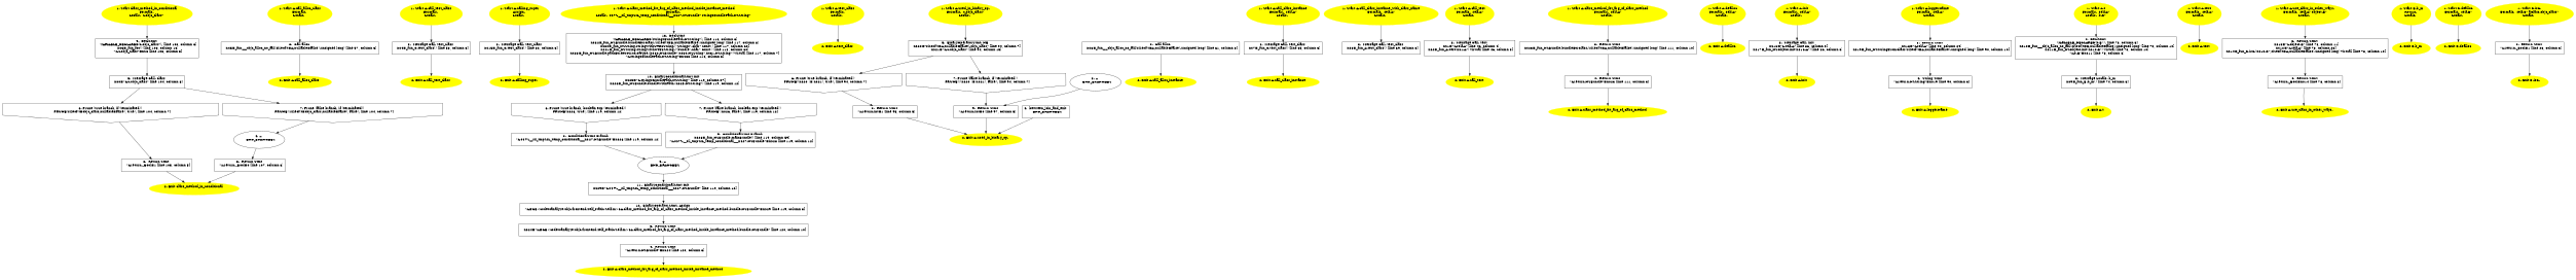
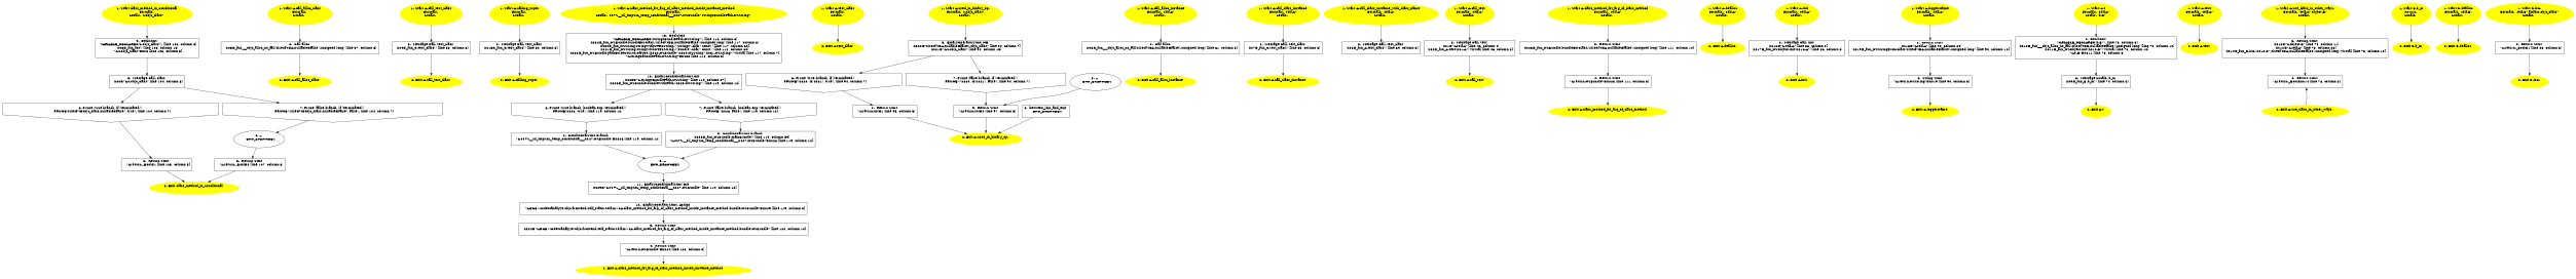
  digraph {
    n1 [color=yellow label="1: Start class_method_in_conditional\nFormals: \nLocals:  c:objc_class* \n  " style=filled]
    n2 [label="9:  DeclStmt \n   VARIABLE_DECLARED(c:objc_class*); [line 103, column 3]\n  n$3=_fun_foo() [line 103, column 13]\n  *&c:objc_class*=n$3 [line 103, column 3]\n " shape=box]
    n3 [label="5:  Message Call: class \n   n$0=*&c:objc_class* [line 104, column 8]\n " shape=box]
    n4 [label="6: Prune (true branch, if (terminated)) \n   PRUNE(sizeof(t=objc_class;nullable=false), true); [line 104, column 7]\n " shape=invhouse]
    n5 [label="7: Prune (false branch, if (terminated)) \n   PRUNE(!sizeof(t=objc_class;nullable=false), false); [line 104, column 7]\n " shape=invhouse]
    n6 [color=yellow label="2: Exit class_method_in_conditional \n  " style=filled]
    n7 [label="3:  Return Stmt \n   *&return:_Bool=0 [line 107, column 3]\n " shape=box]
    n8 [label="4: + \n   END_BRANCHES\n "]
    n9 [label="8:  Return Stmt \n   *&return:_Bool=1 [line 105, column 5]\n " shape=box]
    n10 [color=yellow label="1: Start A.call_alloc_class\nFormals: \nLocals:  \n  " style=filled]
    n11 [label="3:  Call alloc \n   n$5=_fun___objc_alloc_no_fail(sizeof(t=A;nullable=false):unsigned long) [line 57, column 3]\n " shape=box]
    n12 [color=yellow label="2: Exit A.call_alloc_class \n  " style=filled]
    n13 [color=yellow label="1: Start A.call_test_class\nFormals: \nLocals:  \n  " style=filled]
    n14 [label="3:  Message Call: test_class \n   n$4=_fun_C.test_class() [line 53, column 3]\n " shape=box]
    n15 [color=yellow label="2: Exit A.call_test_class \n  " style=filled]
-   n16 [color=yellow label="1: Start A.calling_super\nAssign: \nLocals:  \n  " style=filled]
+   n16 [color=yellow label="1: Start A.calling_super\nFormals: \nLocals:  \n  " style=filled]
    n17 [label="3:  Message Call: test_class \n   n$15=_fun_C.test_class() [line 82, column 3]\n " shape=box]
    n18 [color=yellow label="2: Exit A.calling_super \n  " style=filled]
    n19 [color=yellow label="1: Start A.class_method_fst_arg_of_class_method_inside_instance_method\nFormals: \nLocals:  0$?%__sil_tmpSIL_temp_conditional___n$27:NSBundle* stringsBundlePath:NSString* \n  " style=filled]
    n20 [label="13:  DeclStmt \n   VARIABLE_DECLARED(stringsBundlePath:NSString*); [line 116, column 3]\n  n$32=_fun_NSBundle.bundleForClass:(sizeof(t=B;nullable=false):unsigned long) [line 117, column 8]\n  n$30=_fun_NSString.stringWithUTF8String:(\"Strings\":char* const ) [line 117, column 60]\n  n$31=_fun_NSString.stringWithUTF8String:(\"bundle\":char* const ) [line 118, column 60]\n  n$33=_fun_NSBundle.pathForResource:ofType:(n$32:NSBundle*,n$30:NSString*,n$31:NSString*) virtual [line 117, column 7]\n  *&stringsBundlePath:NSString*=n$33 [line 116, column 3]\n " shape=box]
    n21 [label="10:  BinaryConditionalStmt Init \n   n$25=*&stringsBundlePath:NSString* [line 119, column 37]\n  n$26=_fun_NSBundle.bundleWithPath:(n$25:NSString*) [line 119, column 12]\n " shape=box]
    n22 [label="6: Prune (true branch, boolean exp (terminated)) \n   PRUNE(n$26, true); [line 119, column 12]\n " shape=invhouse]
    n23 [label="7: Prune (false branch, boolean exp (terminated)) \n   PRUNE(!n$26, false); [line 119, column 12]\n " shape=invhouse]
    n24 [color=yellow label="2: Exit A.class_method_fst_arg_of_class_method_inside_instance_method \n  " style=filled]
    n25 [label="3:  Return Stmt \n   n$24=*&#GB<codetoanalyze/objc/frontend/self_static/Self.m>$A.class_method_fst_arg_of_class_method_inside_instance_method.bundle:NSBundle* [line 120, column 10]\n " shape=box]
    n26 [label="4:  Return Stmt \n   *&return:NSBundle*=n$24 [line 120, column 3]\n " shape=box]
    n27 [label="5: + \n   END_BRANCHES\n "]
    n28 [label="11:  BinaryConditionalStmt Init \n   n$29=*&0$?%__sil_tmpSIL_temp_conditional___n$27:NSBundle* [line 119, column 12]\n " shape=box]
    n29 [label="12:  BinaryOperatorStmt: Assign \n   *&#GB<codetoanalyze/objc/frontend/self_static/Self.m>$A.class_method_fst_arg_of_class_method_inside_instance_method.bundle:NSBundle*=n$29 [line 119, column 3]\n " shape=box]
    n30 [label="8:  ConditionalStmt Branch \n   *&0$?%__sil_tmpSIL_temp_conditional___n$27:NSBundle*=n$26 [line 119, column 12]\n " shape=box]
    n31 [label="9:  ConditionalStmt Branch \n   n$28=_fun_NSBundle.mainBundle() [line 119, column 59]\n  *&0$?%__sil_tmpSIL_temp_conditional___n$27:NSBundle*=n$28 [line 119, column 12]\n " shape=box]
    n32 [color=yellow label="1: Start A.test_class\nFormals: \nLocals:  \n  " style=filled]
    n33 [color=yellow label="2: Exit A.test_class \n  " style=filled]
    n34 [color=yellow label="1: Start A.used_in_binary_op:\nFormals:  c:objc_class*\nLocals:  \n  " style=filled]
    n35 [label="5:  BinaryOperatorStmt: NE \n   n$20=*sizeof(t=A;nullable=false):objc_class* [line 94, column 7]\n  n$21=*&c:objc_class* [line 94, column 15]\n " shape=box]
    n36 [label="6: Prune (true branch, if (terminated)) \n   PRUNE((n$20 != n$21), true); [line 94, column 7]\n " shape=invhouse]
    n37 [label="7: Prune (false branch, if (terminated)) \n   PRUNE(!(n$20 != n$21), false); [line 94, column 7]\n " shape=invhouse]
    n38 [label="8:  Return Stmt \n   *&return:int=1 [line 95, column 5]\n " shape=box]
    n39 [label="9:  Return Stmt \n   *&return:int=0 [line 97, column 5]\n " shape=box]
    n40 [color=yellow label="2: Exit A.used_in_binary_op: \n  " style=filled]
    n41 [label="3: + \n   END_BRANCHES\n "]
    n42 [label="4:  between_join_and_exit \n   END_BRANCHES\n " shape=box]
+   n43 [color=yellow label="1: Start A.call_alloc_instance\nFormals:  self:A*\nLocals:  \n  " style=filled]
    n44 [label="3:  Call alloc \n   n$6=_fun___objc_alloc_no_fail(sizeof(t=A;nullable=false):unsigned long) [line 61, column 3]\n " shape=box]
    n45 [color=yellow label="2: Exit A.call_alloc_instance \n  " style=filled]
    n46 [color=yellow label="1: Start A.call_class_instance\nFormals:  self:A*\nLocals:  \n  " style=filled]
    n47 [label="3:  Message Call: test_class \n   n$7=_fun_C.test_class() [line 65, column 3]\n " shape=box]
    n48 [color=yellow label="2: Exit A.call_class_instance \n  " style=filled]
    n49 [color=yellow label="1: Start A.call_class_instance_with_class_name\nFormals:  self:A*\nLocals:  \n  " style=filled]
    n50 [label="3:  Message Call: test_class \n   n$8=_fun_A.test_class() [line 69, column 3]\n " shape=box]
    n51 [color=yellow label="1: Start A.call_test\nFormals:  self:A*\nLocals:  \n  " style=filled]
    n52 [label="3:  Message Call: test \n   n$1=*&self:A* [line 46, column 4]\n  n$2=_fun_A.test(n$1:A*) virtual [line 46, column 3]\n " shape=box]
    n53 [color=yellow label="2: Exit A.call_test \n  " style=filled]
    n54 [color=yellow label="1: Start A.class_method_fst_arg_of_class_method\nFormals:  self:A*\nLocals:  \n  " style=filled]
    n55 [label="3:  Return Stmt \n   n$23=_fun_NSBundle.bundleForClass:(sizeof(t=A;nullable=false):unsigned long) [line 111, column 10]\n " shape=box]
    n56 [label="4:  Return Stmt \n   *&return:NSBundle*=n$23 [line 111, column 3]\n " shape=box]
    n57 [color=yellow label="2: Exit A.class_method_fst_arg_of_class_method \n  " style=filled]
    n58 [color=yellow label="1: Start A.dealloc\nFormals:  self:A*\nLocals:  \n  " style=filled]
    n59 [color=yellow label="2: Exit A.dealloc \n  " style=filled]
    n60 [color=yellow label="1: Start A.init\nFormals:  self:A*\nLocals:  \n  " style=filled]
    n61 [label="3:  Message Call: init \n   n$16=*&self:A* [line 86, column 3]\n  n$17=_fun_NSObject.init(n$16:A*) [line 86, column 3]\n " shape=box]
    n62 [color=yellow label="2: Exit A.init \n  " style=filled]
    n63 [color=yellow label="1: Start A.loggerName\nFormals:  self:A*\nLocals:  \n  " style=filled]
    n64 [label="3:  Return Stmt \n   n$18=*&self:A* [line 90, column 29]\n  n$19=_fun_NSStringFromClass(sizeof(t=A;nullable=false):unsigned long) [line 90, column 10]\n " shape=box]
    n65 [label="4:  String Stmt \n   *&return:NSString*=n$19 [line 90, column 3]\n " shape=box]
    n66 [color=yellow label="2: Exit A.loggerName \n  " style=filled]
    n67 [color=yellow label="1: Start A.t\nFormals:  self:A*\nLocals:  b:B* \n  " style=filled]
    n68 [label="4:  DeclStmt \n   VARIABLE_DECLARED(b:B*); [line 73, column 3]\n  n$10=_fun___objc_alloc_no_fail(sizeof(t=B;nullable=false):unsigned long) [line 73, column 10]\n  n$11=_fun_NSObject.init(n$10:B*) virtual [line 73, column 10]\n  *&b:B*=n$11 [line 73, column 3]\n " shape=box]
    n69 [label="3:  Message Locals: b_m \n   n$9=_fun_B.b_m() [line 74, column 3]\n " shape=box]
    n70 [color=yellow label="2: Exit A.t \n  " style=filled]
    n71 [color=yellow label="1: Start A.test\nFormals:  self:A*\nLocals:  \n  " style=filled]
    n72 [color=yellow label="2: Exit A.test \n  " style=filled]
    n73 [color=yellow label="1: Start A.use_class_in_other_ways:\nFormals:  self:A* object:B*\nLocals:  \n  " style=filled]
    n74 [label="3:  Return Stmt \n   n$13=*&object:B* [line 78, column 11]\n  n$12=*&self:A* [line 78, column 23]\n  n$14=_fun_B.isC:(n$13:B*,sizeof(t=A;nullable=false):unsigned long) virtual [line 78, column 10]\n " shape=box]
    n75 [label="4:  Return Stmt \n   *&return:_Bool=n$14 [line 78, column 3]\n " shape=box]
    n76 [color=yellow label="2: Exit A.use_class_in_other_ways: \n  " style=filled]
    n77 [color=yellow label="1: Start B.b_m\nReturn: \nLocals:  \n  " style=filled]
    n78 [color=yellow label="2: Exit B.b_m \n  " style=filled]
    n79 [color=yellow label="1: Start B.dealloc\nFormals:  self:B*\nLocals:  \n  " style=filled]
    n80 [color=yellow label="2: Exit B.dealloc \n  " style=filled]
    n81 [color=yellow label="1: Start B.isC:\nFormals:  self:B* aClass:objc_class*\nLocals:  \n  " style=filled]
    n82 [label="3:  Return Stmt \n   *&return:_Bool=1 [line 23, column 3]\n " shape=box]
    n83 [color=yellow label="2: Exit B.isC: \n  " style=filled]
    n1 -> n2
    n2 -> n3
    n3 -> n4
    n3 -> n5
    n4 -> n9
    n5 -> n8
    n7 -> n6
    n8 -> n7
    n9 -> n6
    n10 -> n11
    n11 -> n12
    n13 -> n14
    n14 -> n15
    n16 -> n17
    n17 -> n18
    n19 -> n20
    n20 -> n21
    n21 -> n22
    n21 -> n23
    n22 -> n30
    n23 -> n31
    n25 -> n26
    n26 -> n24
    n27 -> n28
    n28 -> n29
    n29 -> n25
    n30 -> n27
    n31 -> n27
    n32 -> n33
    n34 -> n35
    n35 -> n36
    n35 -> n37
    n36 -> n38
    n37 -> n39
    n38 -> n40
    n39 -> n40
    n41 -> n39
    n42 -> n40
+   n43 -> n44
    n44 -> n45
    n46 -> n47
    n47 -> n48
    n49 -> n50
    n51 -> n52
    n52 -> n53
    n54 -> n55
    n55 -> n56
    n56 -> n57
    n58 -> n59
    n60 -> n61
    n61 -> n62
    n63 -> n64
    n64 -> n65
    n65 -> n66
    n67 -> n68
    n68 -> n69
    n69 -> n70
    n71 -> n72
    n73 -> n74
    n74 -> n75
-   n75 -> n76
+   n76 -> n75
    n77 -> n78
    n79 -> n80
    n81 -> n82
    n82 -> n83
  }
